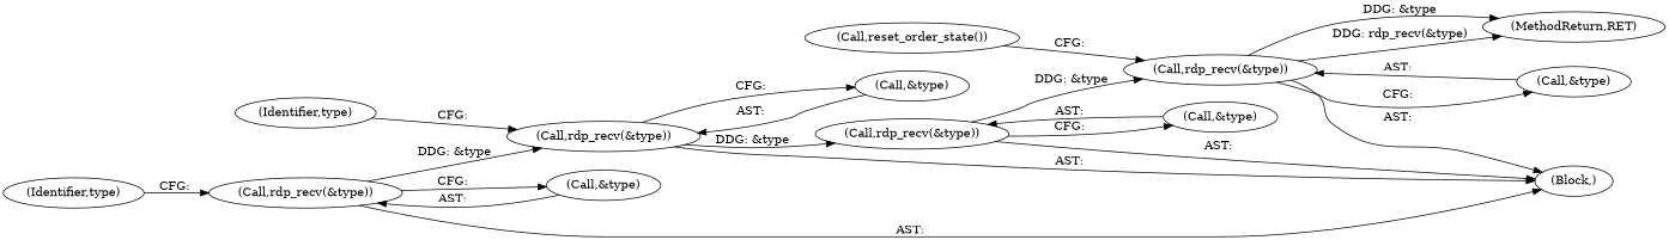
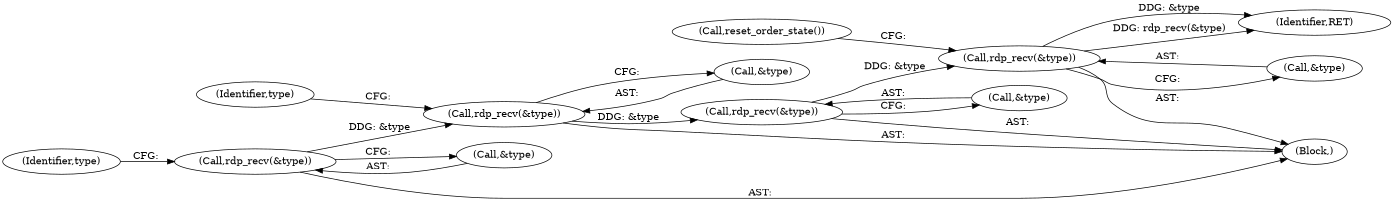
  digraph {
    rankdir=LR
    n1 [label="(Call,rdp_recv(&type))"]
    n2 [label="(Call,rdp_recv(&type))"]
    n3 [label="(Block,)"]
    n4 [label="(Call,&type)"]
    n5 [label="(Call,rdp_recv(&type))"]
    n6 [label="(Call,&type)"]
    n7 [label="(Call,rdp_recv(&type))"]
    n8 [label="(Call,&type)"]
    n9 [label="(Call,&type)"]
-   n10 [label="(MethodReturn,RET)"]
+   n10 [label="(Identifier,RET)"]
    n11 [label="(Call,reset_order_state())"]
    n12 [label="(Identifier,type)"]
    n13 [label="(Identifier,type)"]
    n1 -> n2 [label="DDG: &type"]
    n1 -> n3 [label="AST: "]
    n1 -> n4 [label="CFG: "]
    n2 -> n3 [label="AST: "]
    n2 -> n5 [label="DDG: &type"]
    n2 -> n6 [label="CFG: "]
    n4 -> n1 [label="AST: "]
    n5 -> n3 [label="AST: "]
    n5 -> n9 [label="CFG: "]
    n5 -> n10 [label="DDG: &type"]
    n5 -> n10 [label="DDG: rdp_recv(&type)"]
    n6 -> n2 [label="AST: "]
    n7 -> n1 [label="DDG: &type"]
    n7 -> n3 [label="AST: "]
    n7 -> n8 [label="CFG: "]
    n8 -> n7 [label="AST: "]
    n9 -> n5 [label="AST: "]
    n11 -> n5 [label="CFG: "]
    n12 -> n1 [label="CFG: "]
    n13 -> n7 [label="CFG: "]
  }
